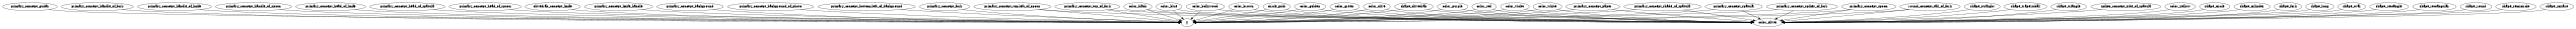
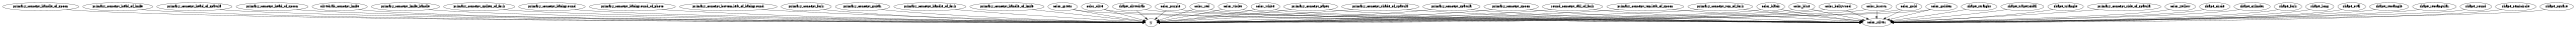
  strict digraph {
    primary_concept_background
    y
    primary_concept_background_of_photo
    "primary_concept_bottom-left_of_background"
    primary_concept_fork
    primary_concept_guitar
    primary_concept_handle_of_fork
    primary_concept_handle_of_knife
    primary_concept_handle_of_spoon
    primary_concept_head_of_knife
    primary_concept_head_of_spatula
    primary_concept_head_of_spoon
    n13 [label=olivedrab_concept_knife]
    primary_concept_knife_handle
    primary_concept_paper
    color_silver
    primary_concept_shade_of_spatula
-   primary_concept_side_of_spatula [label=spikes_concept_side_of_spatula]
+   primary_concept_side_of_spatula
    primary_concept_spatula
    primary_concept_spikes_of_fork
    primary_concept_spoon
    n22 [label=round_concept_tail_of_fork]
    "primary_concept_top-left_of_spoon"
    primary_concept_top_of_fork
    color_black
    color_blue
    color_bollywood
    color_brown
-   color_gold [label=circle_gold]
+   color_gold
    color_golden
    color_green
    color_olive
    n33 [label=shape_olivedrab]
    color_purple
    color_red
    color_violet
    color_white
    color_yellow
    shape_circle
    shape_cylinder
    shape_fork
    shape_long
    shape_oval
    shape_rectangle
    shape_rectangular
    shape_round
    shape_semicircle
    shape_square
    shape_straight
    shape_trapezoidal
    shape_triangle
    primary_concept_background -> y
    primary_concept_background_of_photo -> y
    "primary_concept_bottom-left_of_background" -> y
    primary_concept_fork -> y
    primary_concept_guitar -> y
    primary_concept_handle_of_fork -> y
    primary_concept_handle_of_knife -> y
    primary_concept_handle_of_spoon -> y
    primary_concept_head_of_knife -> y
    primary_concept_head_of_spatula -> y
    primary_concept_head_of_spoon -> y
    n13 -> y
    primary_concept_knife_handle -> y
    primary_concept_paper -> y
    primary_concept_paper -> color_silver
    primary_concept_shade_of_spatula -> y
    primary_concept_shade_of_spatula -> color_silver
    primary_concept_side_of_spatula -> color_silver
    primary_concept_spatula -> y
    primary_concept_spatula -> color_silver
    primary_concept_spikes_of_fork -> y
-   primary_concept_spikes_of_fork -> color_silver
    primary_concept_spoon -> y
    primary_concept_spoon -> color_silver
    n22 -> y
    n22 -> color_silver
    "primary_concept_top-left_of_spoon" -> y
    "primary_concept_top-left_of_spoon" -> color_silver
    primary_concept_top_of_fork -> y
    primary_concept_top_of_fork -> color_silver
    color_black -> y
    color_black -> color_silver
    color_blue -> y
    color_blue -> color_silver
    color_bollywood -> y
    color_bollywood -> color_silver
    color_brown -> y
    color_brown -> color_silver
    color_gold -> y
    color_gold -> color_silver
    color_golden -> y
    color_golden -> color_silver
    color_green -> y
    color_green -> color_silver
    color_olive -> y
    color_olive -> color_silver
    n33 -> y
    n33 -> color_silver
    color_purple -> y
    color_purple -> color_silver
    color_red -> y
    color_red -> color_silver
    color_violet -> y
    color_violet -> color_silver
    color_white -> y
    color_white -> color_silver
    color_yellow -> color_silver
    shape_circle -> color_silver
    shape_cylinder -> color_silver
    shape_fork -> color_silver
    shape_long -> color_silver
    shape_oval -> color_silver
    shape_rectangle -> color_silver
    shape_rectangular -> color_silver
    shape_round -> color_silver
    shape_semicircle -> color_silver
    shape_square -> color_silver
    shape_straight -> color_silver
    shape_trapezoidal -> color_silver
    shape_triangle -> color_silver
  }
